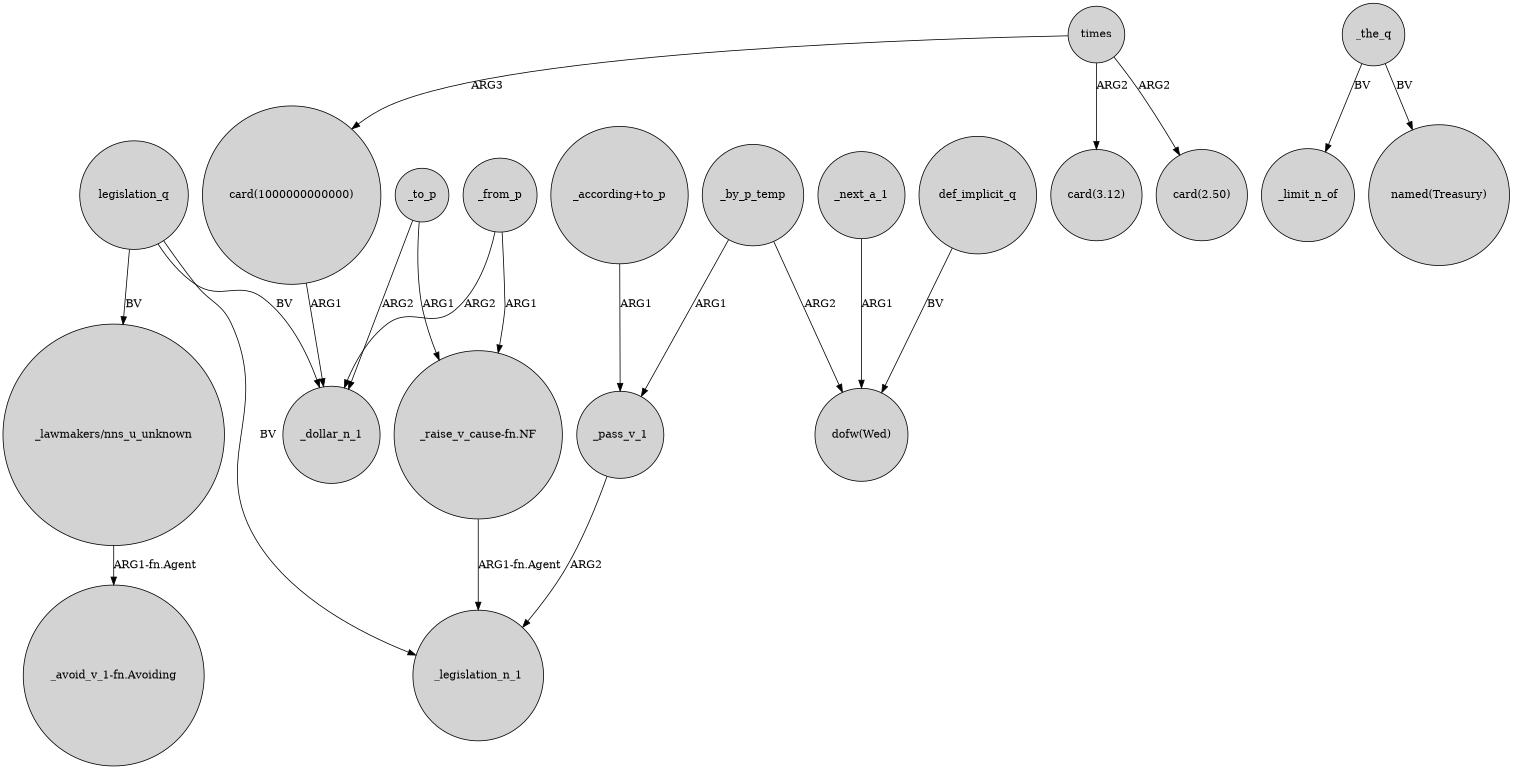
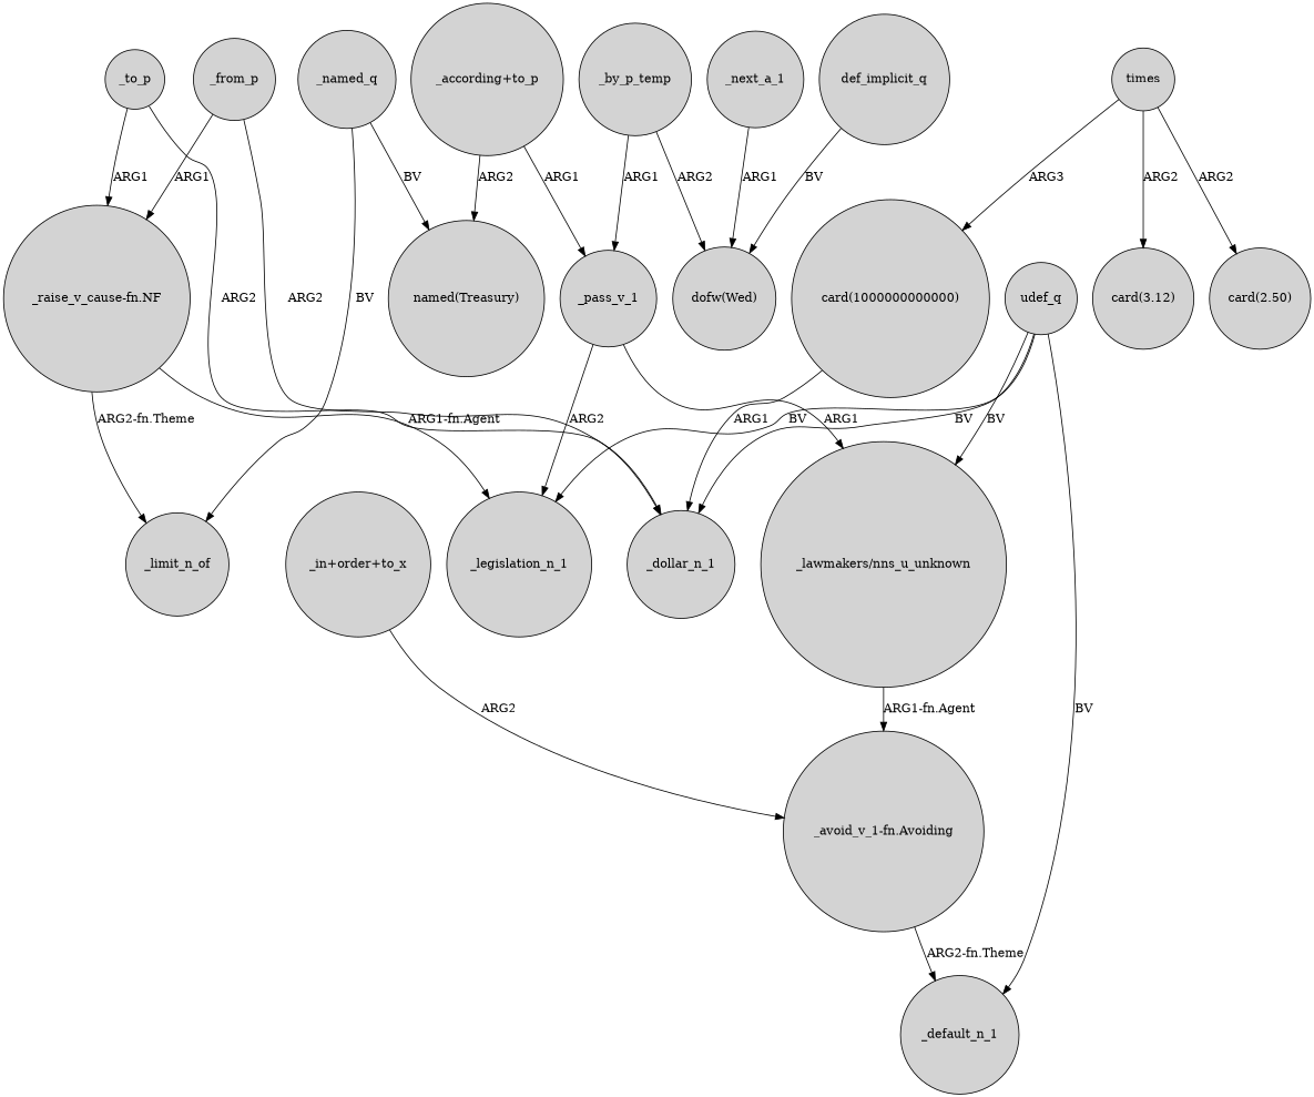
  digraph {
    node [shape=circle style=filled]
    _to_p
    _dollar_n_1
    "_raise_v_cause-fn.NF"
    _legislation_n_1
    _limit_n_of
    _pass_v_1
    "_lawmakers/nns_u_unknown"
    "_avoid_v_1-fn.Avoiding"
-   udef_q [label=legislation_q]
+   udef_q
+   _default_n_1
    _next_a_1
    "dofw(Wed)"
    "_according+to_p"
    "named(Treasury)"
    "card(1000000000000)"
    _by_p_temp
    times
    "card(3.12)"
    n19 [label="card(2.50)"]
-   _the_q
+   _the_q [label=_named_q]
+   "_in+order+to_x"
    _from_p
    def_implicit_q
    _to_p -> _dollar_n_1 [label=ARG2]
    _to_p -> "_raise_v_cause-fn.NF" [label=ARG1]
    "_raise_v_cause-fn.NF" -> _legislation_n_1 [label="ARG1-fn.Agent"]
+   "_raise_v_cause-fn.NF" -> _limit_n_of [label="ARG2-fn.Theme"]
    _pass_v_1 -> _legislation_n_1 [label=ARG2]
+   _pass_v_1 -> "_lawmakers/nns_u_unknown" [label=ARG1]
    "_lawmakers/nns_u_unknown" -> "_avoid_v_1-fn.Avoiding" [label="ARG1-fn.Agent"]
+   "_avoid_v_1-fn.Avoiding" -> _default_n_1 [label="ARG2-fn.Theme"]
    udef_q -> _dollar_n_1 [label=BV]
    udef_q -> _legislation_n_1 [label=BV]
    udef_q -> "_lawmakers/nns_u_unknown" [label=BV]
+   udef_q -> _default_n_1 [label=BV]
    _next_a_1 -> "dofw(Wed)" [label=ARG1]
    "_according+to_p" -> _pass_v_1 [label=ARG1]
+   "_according+to_p" -> "named(Treasury)" [label=ARG2]
    "card(1000000000000)" -> _dollar_n_1 [label=ARG1]
    _by_p_temp -> _pass_v_1 [label=ARG1]
    _by_p_temp -> "dofw(Wed)" [label=ARG2]
    times -> "card(1000000000000)" [label=ARG3]
    times -> "card(3.12)" [label=ARG2]
    times -> n19 [label=ARG2]
    _the_q -> _limit_n_of [label=BV]
    _the_q -> "named(Treasury)" [label=BV]
+   "_in+order+to_x" -> "_avoid_v_1-fn.Avoiding" [label=ARG2]
    _from_p -> _dollar_n_1 [label=ARG2]
    _from_p -> "_raise_v_cause-fn.NF" [label=ARG1]
    def_implicit_q -> "dofw(Wed)" [label=BV]
  }
